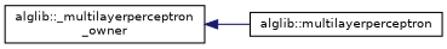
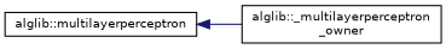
  digraph {
    rankdir=LR
    node [color=black fillcolor=white fontname=Helvetica fontsize=10 shape=record style=filled]
    n1 [height=0.2 label="alglib::_multilayerperceptron\l_owner" width=0.4]
    n2 [height=0.2 label="alglib::multilayerperceptron" width=0.4]
-   n1 -> n2 [color=midnightblue dir=back fontname=Helvetica fontsize=10 labelfontname=Helvetica labelfontsize=10 style=solid]
+   n2 -> n1 [color=midnightblue dir=back fontname=Helvetica fontsize=10 labelfontname=Helvetica labelfontsize=10 style=solid]
  }
